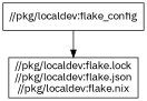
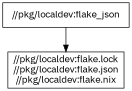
  digraph {
    fontname="IBM Plex Sans"
    node [shape=box fontname="IBM Plex Sans"]
-   "//pkg/localdev:flake_config"
+   "//pkg/localdev:flake_config" [label="//pkg/localdev:flake_json"]
    "//pkg/localdev:flake.lock\n//pkg/localdev:flake.json\n//pkg/localdev:flake.nix"
    "//pkg/localdev:flake_config" -> "//pkg/localdev:flake.lock\n//pkg/localdev:flake.json\n//pkg/localdev:flake.nix" [fontname="IBM Plex Sans"]
  }
